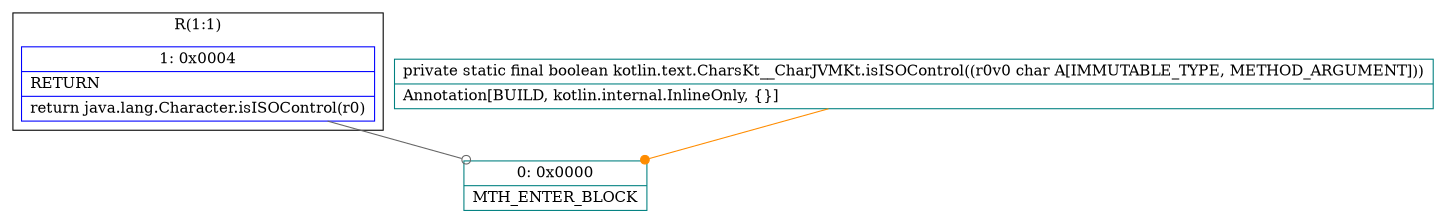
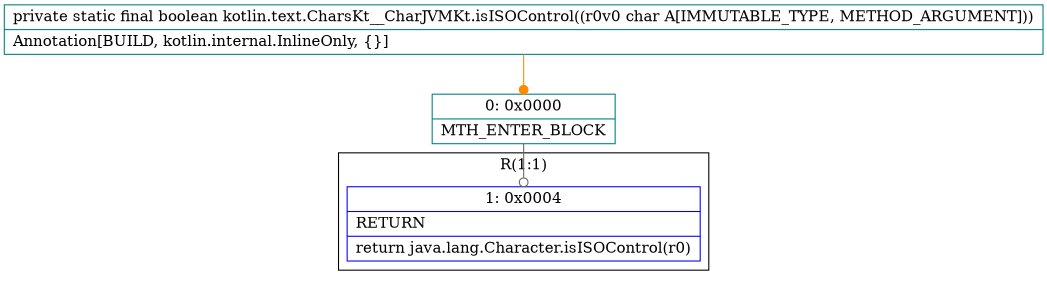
  digraph {
    node [color=teal shape=record]
    n1 [color=blue label="{1\:\ 0x0004|RETURN\l|return java.lang.Character.isISOControl(r0)\l}"]
    n2 [label="{0\:\ 0x0000|MTH_ENTER_BLOCK\l}"]
    n3 [label="{private static final boolean kotlin.text.CharsKt__CharJVMKt.isISOControl((r0v0 char A[IMMUTABLE_TYPE, METHOD_ARGUMENT]))  | Annotation[BUILD, kotlin.internal.InlineOnly, \{\}]\l}"]
    subgraph cluster_1 {
      label="R(1:1)"
      n1
    }
-   n1 -> n2 [color=gray40 arrowhead=odot]
+   n2 -> n1 [color=gray40 arrowhead=odot]
    n3 -> n2 [color=darkorange arrowhead=dot]
  }
